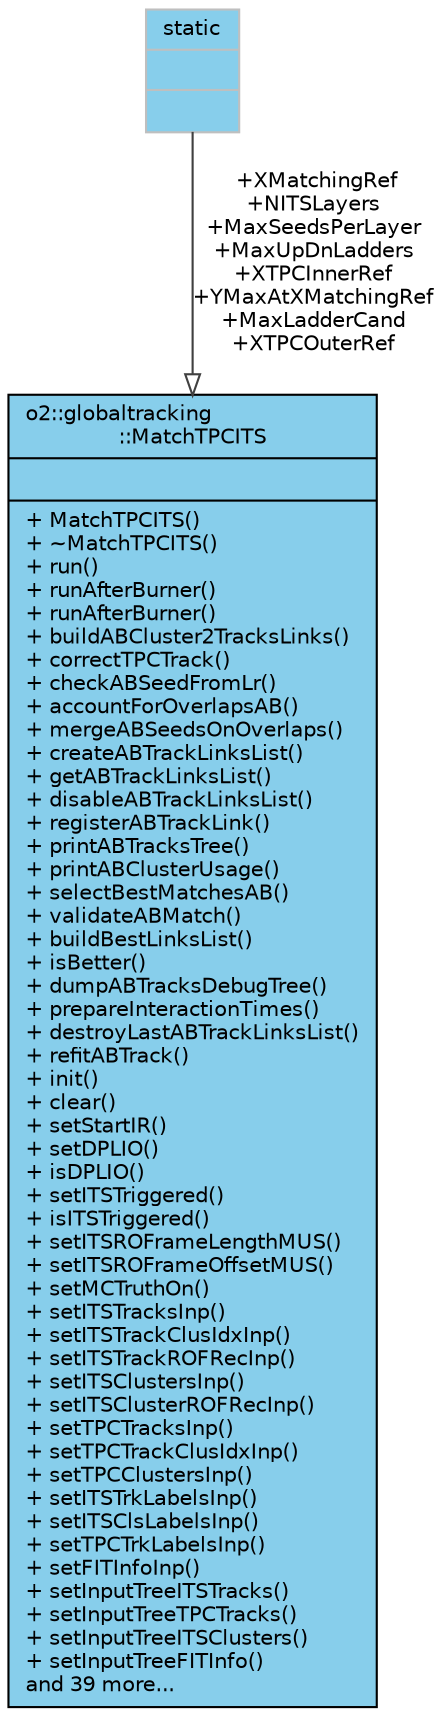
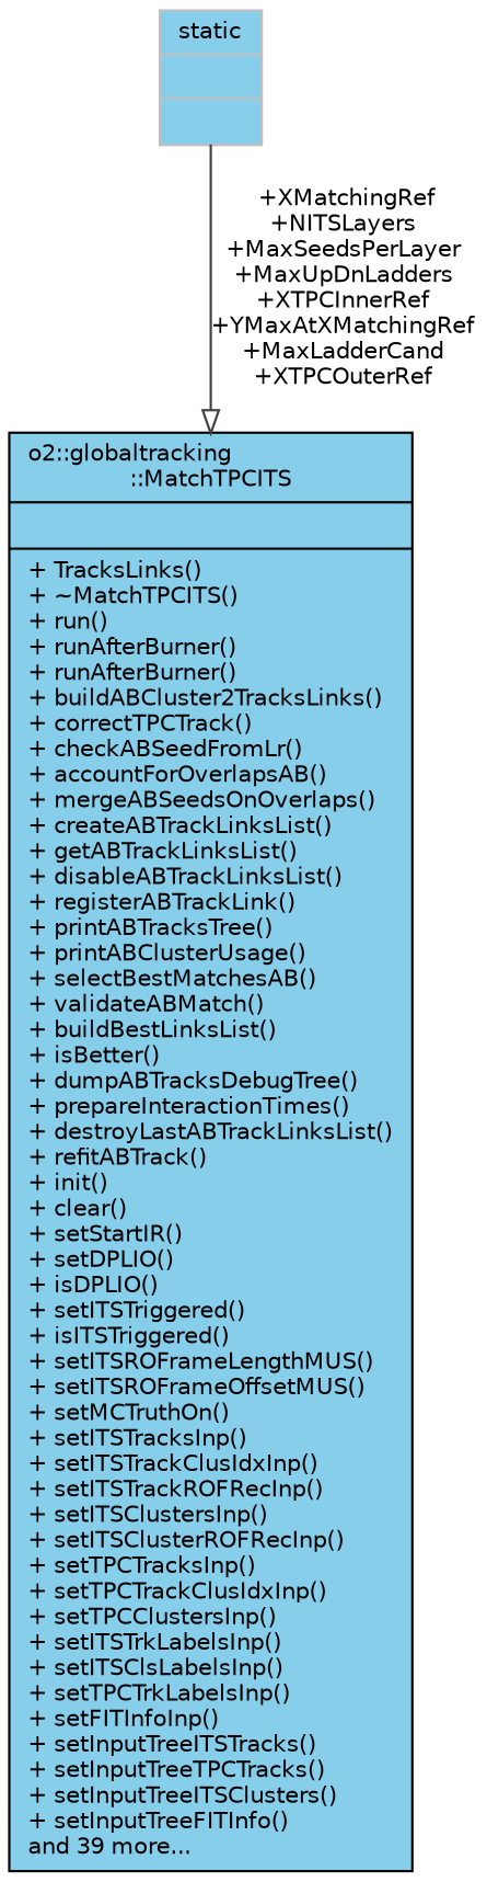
  digraph {
    node [fillcolor=skyblue fontname=Helvetica fontsize=10 shape=record style=filled]
-   n1 [color=black fontcolor=black height=0.2 label="{o2::globaltracking\l::MatchTPCITS\n||+ MatchTPCITS()\l+ ~MatchTPCITS()\l+ run()\l+ runAfterBurner()\l+ runAfterBurner()\l+ buildABCluster2TracksLinks()\l+ correctTPCTrack()\l+ checkABSeedFromLr()\l+ accountForOverlapsAB()\l+ mergeABSeedsOnOverlaps()\l+ createABTrackLinksList()\l+ getABTrackLinksList()\l+ disableABTrackLinksList()\l+ registerABTrackLink()\l+ printABTracksTree()\l+ printABClusterUsage()\l+ selectBestMatchesAB()\l+ validateABMatch()\l+ buildBestLinksList()\l+ isBetter()\l+ dumpABTracksDebugTree()\l+ prepareInteractionTimes()\l+ destroyLastABTrackLinksList()\l+ refitABTrack()\l+ init()\l+ clear()\l+ setStartIR()\l+ setDPLIO()\l+ isDPLIO()\l+ setITSTriggered()\l+ isITSTriggered()\l+ setITSROFrameLengthMUS()\l+ setITSROFrameOffsetMUS()\l+ setMCTruthOn()\l+ setITSTracksInp()\l+ setITSTrackClusIdxInp()\l+ setITSTrackROFRecInp()\l+ setITSClustersInp()\l+ setITSClusterROFRecInp()\l+ setTPCTracksInp()\l+ setTPCTrackClusIdxInp()\l+ setTPCClustersInp()\l+ setITSTrkLabelsInp()\l+ setITSClsLabelsInp()\l+ setTPCTrkLabelsInp()\l+ setFITInfoInp()\l+ setInputTreeITSTracks()\l+ setInputTreeTPCTracks()\l+ setInputTreeITSClusters()\l+ setInputTreeFITInfo()\land 39 more...\l}" width=0.4]
+   n1 [color=black fontcolor=black height=0.2 label="{o2::globaltracking\l::MatchTPCITS\n||+ TracksLinks()\l+ ~MatchTPCITS()\l+ run()\l+ runAfterBurner()\l+ runAfterBurner()\l+ buildABCluster2TracksLinks()\l+ correctTPCTrack()\l+ checkABSeedFromLr()\l+ accountForOverlapsAB()\l+ mergeABSeedsOnOverlaps()\l+ createABTrackLinksList()\l+ getABTrackLinksList()\l+ disableABTrackLinksList()\l+ registerABTrackLink()\l+ printABTracksTree()\l+ printABClusterUsage()\l+ selectBestMatchesAB()\l+ validateABMatch()\l+ buildBestLinksList()\l+ isBetter()\l+ dumpABTracksDebugTree()\l+ prepareInteractionTimes()\l+ destroyLastABTrackLinksList()\l+ refitABTrack()\l+ init()\l+ clear()\l+ setStartIR()\l+ setDPLIO()\l+ isDPLIO()\l+ setITSTriggered()\l+ isITSTriggered()\l+ setITSROFrameLengthMUS()\l+ setITSROFrameOffsetMUS()\l+ setMCTruthOn()\l+ setITSTracksInp()\l+ setITSTrackClusIdxInp()\l+ setITSTrackROFRecInp()\l+ setITSClustersInp()\l+ setITSClusterROFRecInp()\l+ setTPCTracksInp()\l+ setTPCTrackClusIdxInp()\l+ setTPCClustersInp()\l+ setITSTrkLabelsInp()\l+ setITSClsLabelsInp()\l+ setTPCTrkLabelsInp()\l+ setFITInfoInp()\l+ setInputTreeITSTracks()\l+ setInputTreeTPCTracks()\l+ setInputTreeITSClusters()\l+ setInputTreeFITInfo()\land 39 more...\l}" width=0.4]
    n2 [color=grey75 height=0.2 label="{static\n||}" width=0.4]
    n2 -> n1 [arrowhead=onormal color=grey25 fontname=Helvetica fontsize=10 label=" +XMatchingRef\n+NITSLayers\n+MaxSeedsPerLayer\n+MaxUpDnLadders\n+XTPCInnerRef\n+YMaxAtXMatchingRef\n+MaxLadderCand\n+XTPCOuterRef" labelfontname=Helvetica labelfontsize=10 style=solid]
  }
